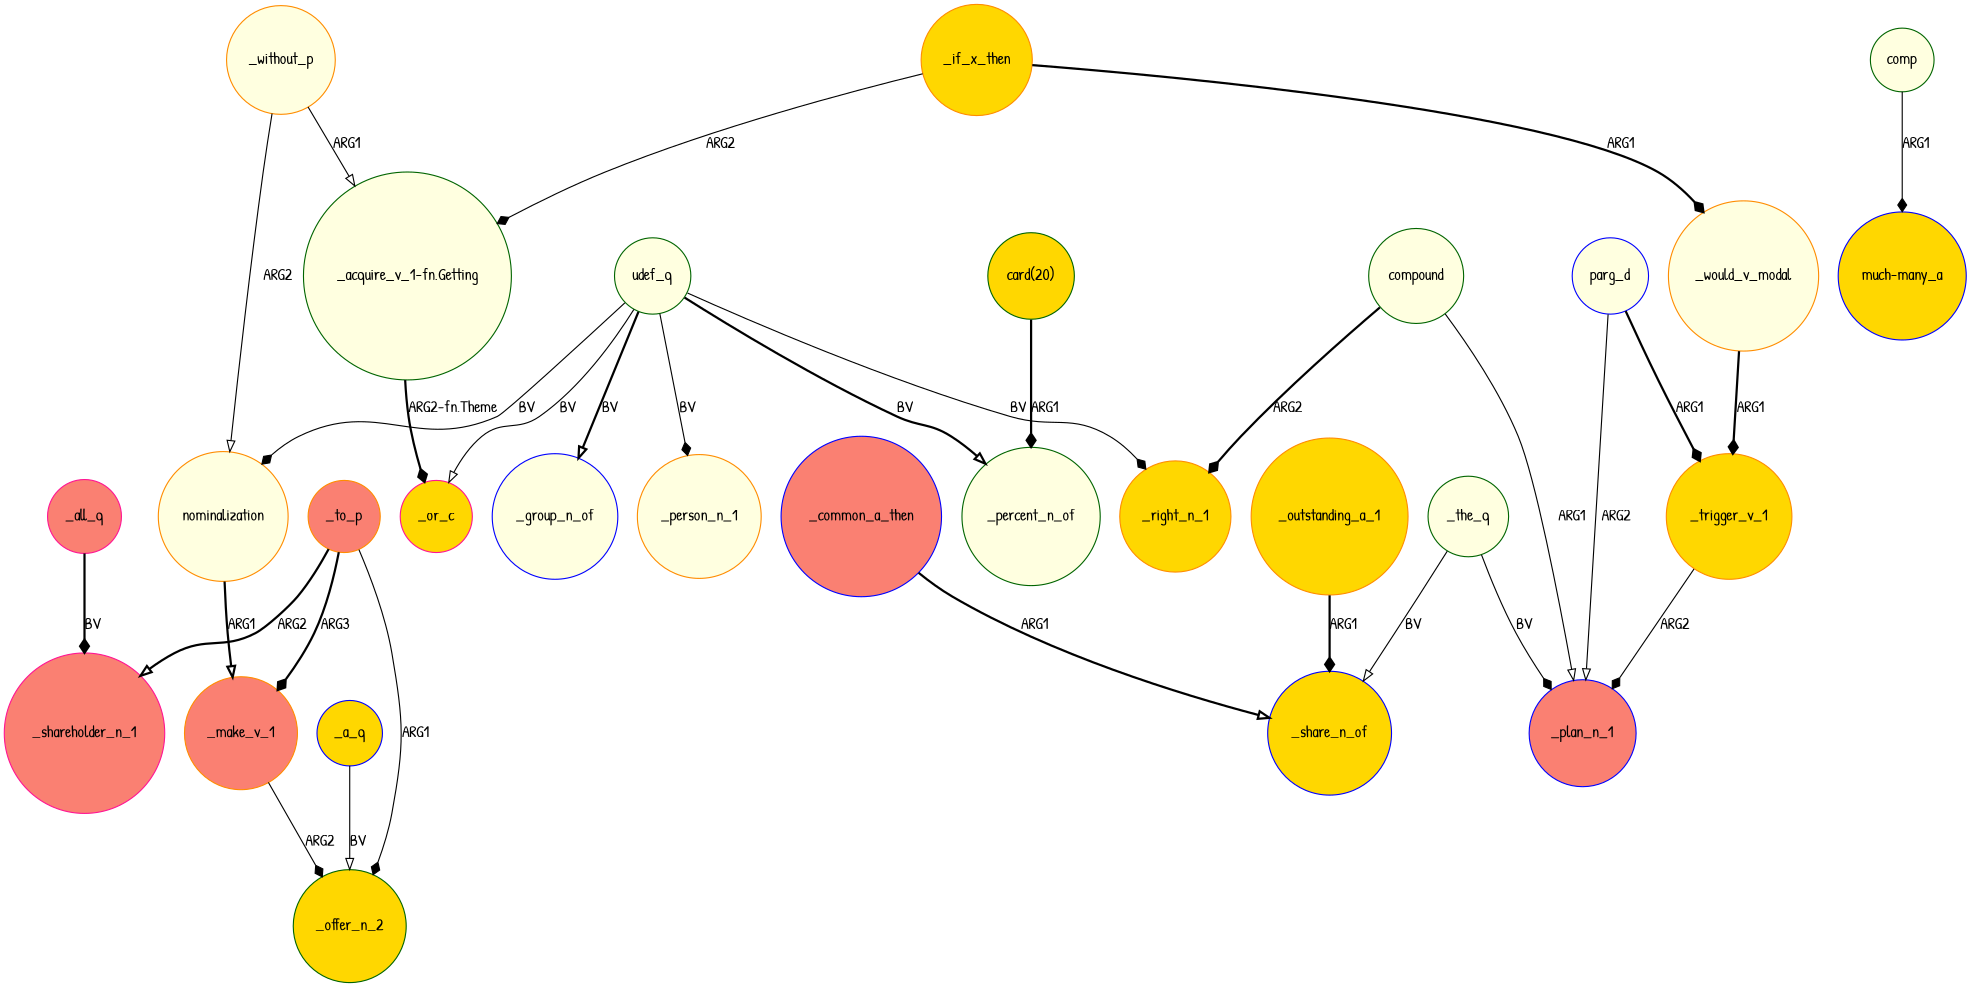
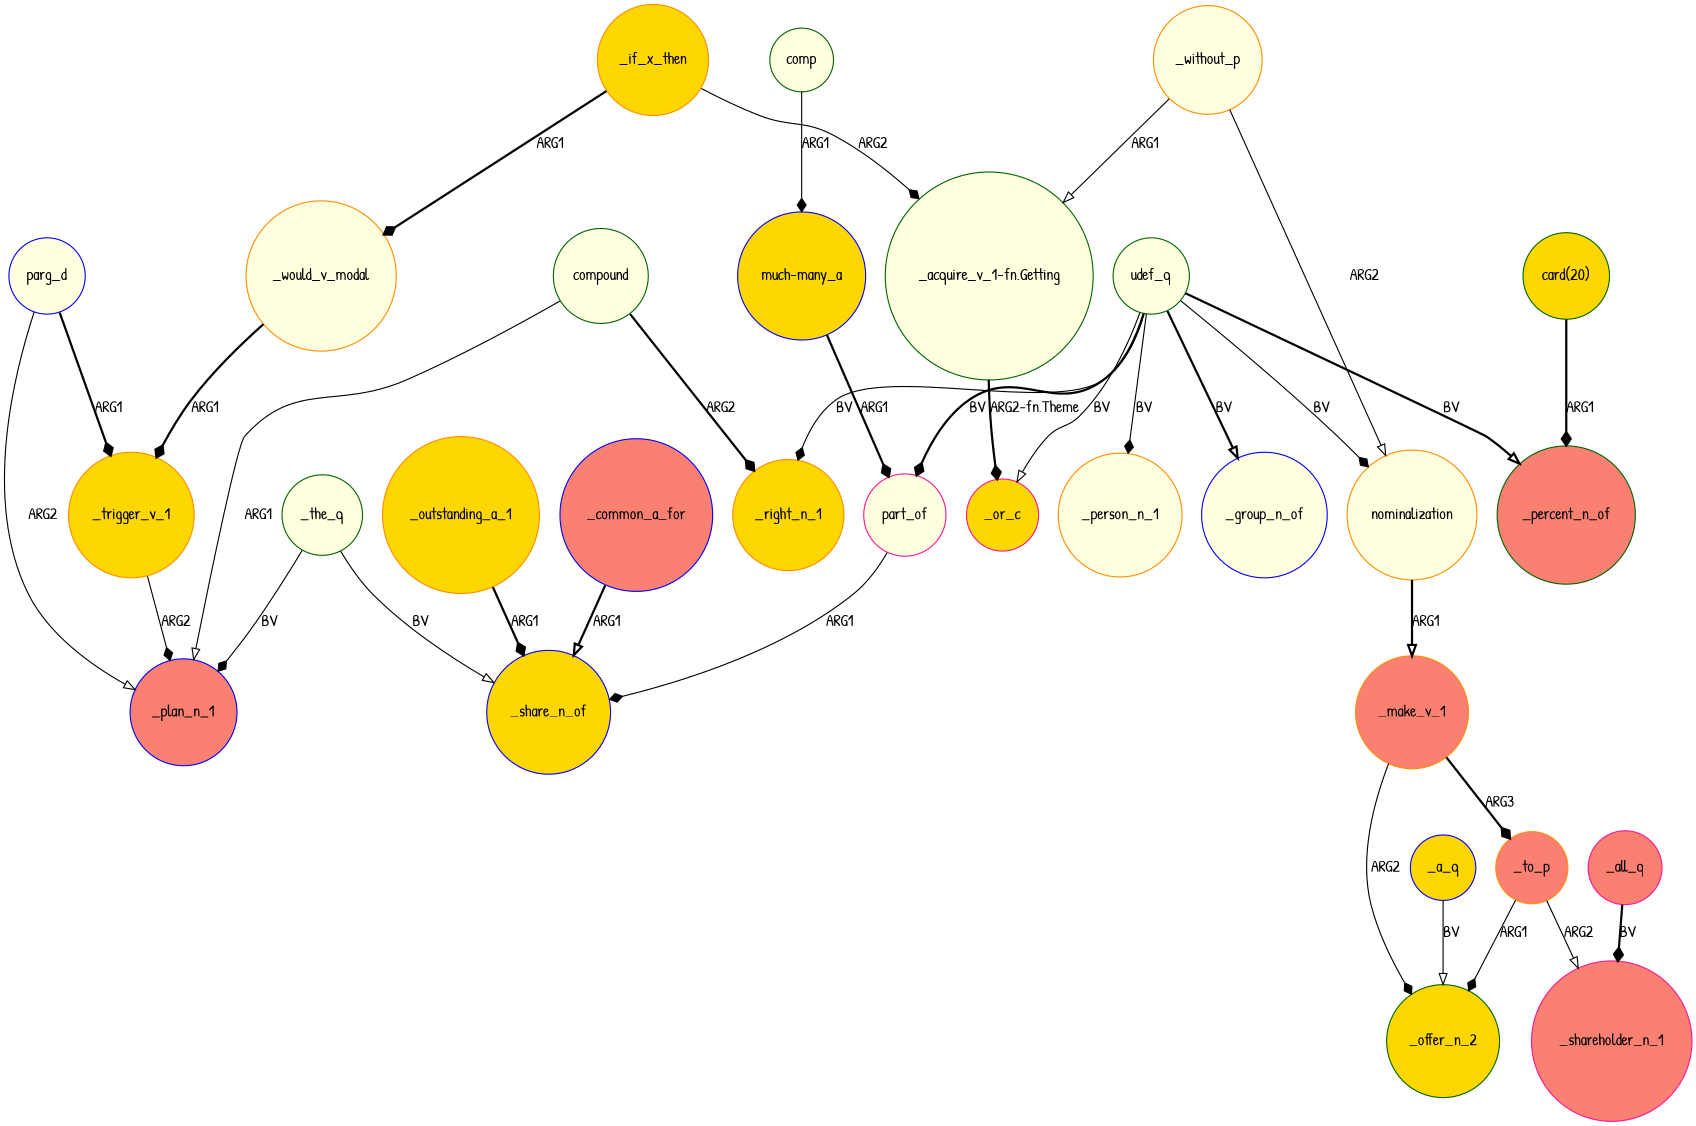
  digraph {
    fontname="Patrick Hand"
    node [color=darkorange fillcolor=lightyellow fontname="Patrick Hand" shape=circle style=filled]
    edge [arrowhead=diamond fontname="Patrick Hand" style=solid]
    "_acquire_v_1-fn.Getting" [color=darkgreen]
    _or_c [color=deeppink fillcolor=gold]
    udef_q [color=darkgreen]
+   part_of [color=deeppink]
    nominalization
    _right_n_1 [fillcolor=gold]
    _person_n_1
-   _percent_n_of [color=darkgreen]
+   _percent_n_of [color=darkgreen fillcolor=salmon]
    _group_n_of [color=blue]
    _share_n_of [color=blue fillcolor=gold]
    _make_v_1 [fillcolor=salmon]
    _to_p [fillcolor=salmon]
    n13 [color=darkgreen fillcolor=gold label=_offer_n_2]
    _shareholder_n_1 [color=deeppink fillcolor=salmon]
    _a_q [color=blue fillcolor=gold]
    "much-many_a" [color=blue fillcolor=gold]
    _the_q [color=darkgreen]
    _plan_n_1 [color=blue fillcolor=salmon]
    compound [color=darkgreen]
    _without_p
    _all_q [color=deeppink fillcolor=salmon]
    parg_d [color=blue]
    _trigger_v_1 [fillcolor=gold]
    _outstanding_a_1 [fillcolor=gold]
    comp [color=darkgreen]
-   _common_a_for [color=blue fillcolor=salmon label=_common_a_then]
+   _common_a_for [color=blue fillcolor=salmon]
    _would_v_modal
    _if_x_then [fillcolor=gold]
    "card(20)" [color=darkgreen fillcolor=gold]
    "_acquire_v_1-fn.Getting" -> _or_c [label="ARG2-fn.Theme" style=bold]
    udef_q -> _or_c [arrowhead=onormal label=BV]
+   udef_q -> part_of [label=BV style=bold]
    udef_q -> nominalization [label=BV]
    udef_q -> _right_n_1 [label=BV]
    udef_q -> _person_n_1 [label=BV]
    udef_q -> _percent_n_of [arrowhead=onormal label=BV style=bold]
    udef_q -> _group_n_of [arrowhead=onormal label=BV style=bold]
+   part_of -> _share_n_of [label=ARG1]
    nominalization -> _make_v_1 [arrowhead=onormal label=ARG1 style=bold]
-   _to_p -> _make_v_1 [label=ARG3 style=bold]
+   _make_v_1 -> _to_p [label=ARG3 style=bold]
    _make_v_1 -> n13 [label=ARG2]
    _to_p -> n13 [label=ARG1]
-   _to_p -> _shareholder_n_1 [arrowhead=onormal label=ARG2 style=bold]
+   _to_p -> _shareholder_n_1 [arrowhead=onormal label=ARG2]
    _a_q -> n13 [arrowhead=onormal label=BV]
+   "much-many_a" -> part_of [label=ARG1 style=bold]
    _the_q -> _share_n_of [arrowhead=onormal label=BV]
    _the_q -> _plan_n_1 [label=BV]
    compound -> _right_n_1 [label=ARG2 style=bold]
    compound -> _plan_n_1 [arrowhead=onormal label=ARG1]
    _without_p -> "_acquire_v_1-fn.Getting" [arrowhead=onormal label=ARG1]
    _without_p -> nominalization [arrowhead=onormal label=ARG2]
    _all_q -> _shareholder_n_1 [label=BV style=bold]
    parg_d -> _plan_n_1 [arrowhead=onormal label=ARG2]
    parg_d -> _trigger_v_1 [label=ARG1 style=bold]
    _trigger_v_1 -> _plan_n_1 [label=ARG2]
    _outstanding_a_1 -> _share_n_of [label=ARG1 style=bold]
    comp -> "much-many_a" [label=ARG1]
    _common_a_for -> _share_n_of [arrowhead=onormal label=ARG1 style=bold]
    _would_v_modal -> _trigger_v_1 [label=ARG1 style=bold]
    _if_x_then -> "_acquire_v_1-fn.Getting" [label=ARG2]
    _if_x_then -> _would_v_modal [label=ARG1 style=bold]
    "card(20)" -> _percent_n_of [label=ARG1 style=bold]
  }
